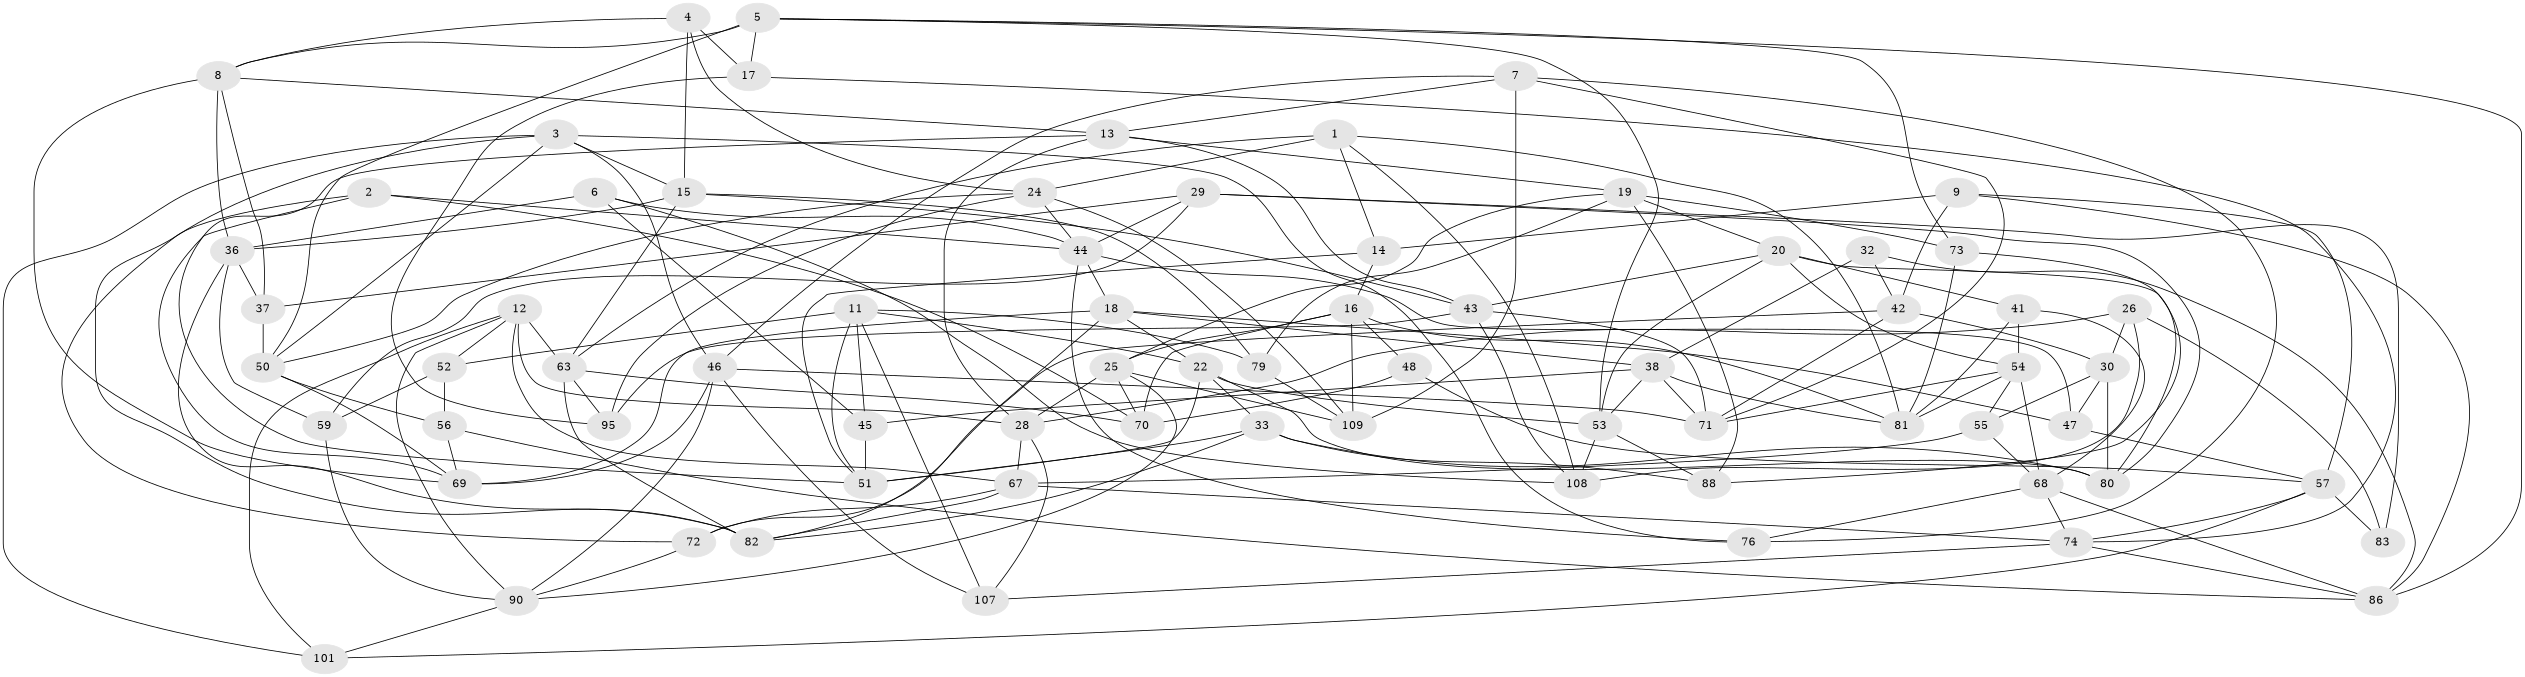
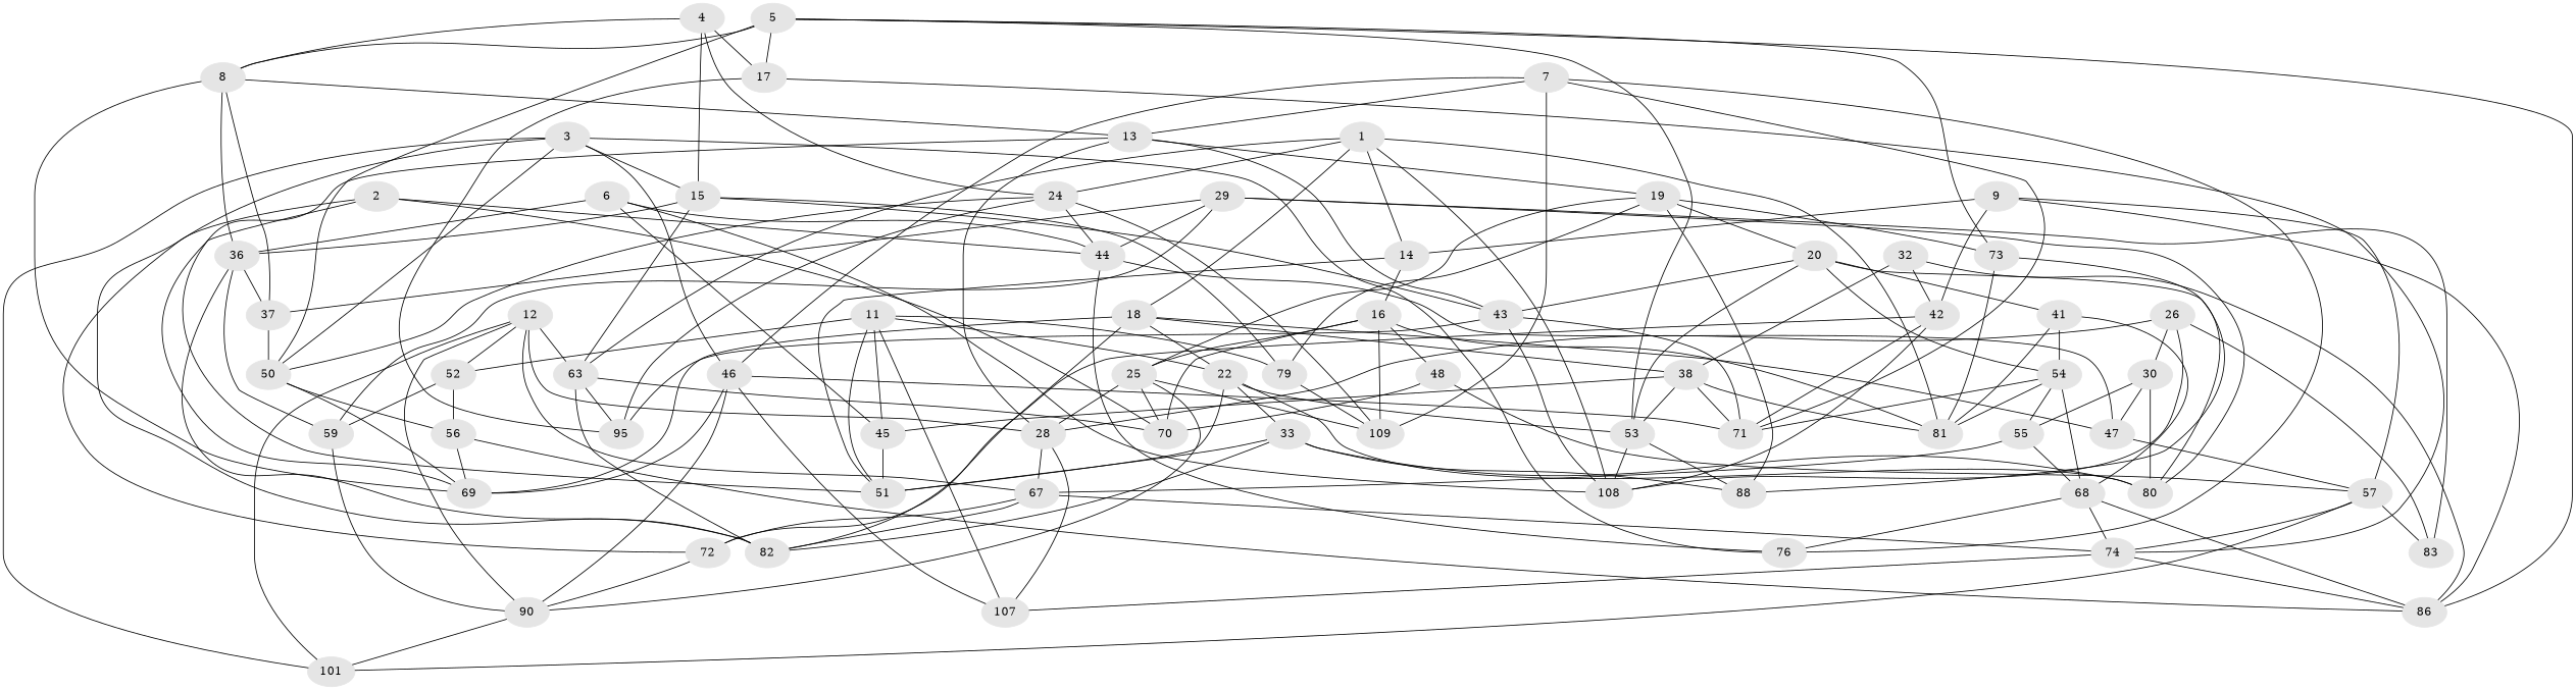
  graph {
    node [color=gray90 style=filled]
    1 [super="+34"]
    14
    18 [super="+39"]
    24 [super="+49"]
    63 [super="+98"]
    81 [super="+100"]
    108 [super="+111"]
    51 [super="+78"]
    16 [super="+40"]
    69 [super="+93"]
    n11 [label=82 super="+113"]
    22 [super="+66"]
    38 [super="+41"]
    47
    44 [super="+65"]
    50 [super="+64"]
    109 [super="+110"]
    n18 [label=95]
    70 [super="+94"]
    76
    2
    72
    90 [super="+105"]
    3 [super="+10"]
    15 [super="+103"]
    46 [super="+84"]
    101
    36 [super="+60"]
    79
    43 [super="+67"]
    71 [super="+102"]
    107
    56
    8 [super="+89"]
    13 [super="+21"]
    37
    4
    17
    74 [super="+106"]
    5 [super="+23"]
    53 [super="+97"]
    73
    86 [super="+112"]
    88
    59
    6
    45
    7 [super="+85"]
    28 [super="+91"]
    19 [super="+115"]
    9
    42 [super="+99"]
    57 [super="+58"]
    83
    11 [super="+27"]
    52
    80 [super="+95"]
    33 [super="+35"]
    12 [super="+75"]
    n60 [label=67 super="+114"]
    25 [super="+77"]
    20 [super="+96"]
    48
    n64 [label=41]
    54 [super="+61"]
    68 [super="+82"]
    55
    26
    30
    29 [super="+104"]
    32
    1 -- 14
-   44 -- 18
+   1 -- 18
    1 -- 24
    1 -- 63
    1 -- 81
    1 -- 108
    14 -- 51
    14 -- 16
    18 -- 69
    18 -- n11
    18 -- 22
    18 -- 38
    18 -- 47
    24 -- 44
    24 -- 50
    24 -- 109
    24 -- n18
    63 -- n11
    63 -- n18
    63 -- 70
    16 -- 81
    16 -- 109
    16 -- 70
    16 -- 25
    16 -- 48
    22 -- 51
    22 -- 53
    22 -- 80
    22 -- 33
    38 -- 81
    38 -- 71
    38 -- 53
    38 -- 45
    47 -- 57
    44 -- 47
    44 -- 76
    50 -- 69
    50 -- 56
    2 -- 69
    2 -- 44
    2 -- 70
    2 -- 72
    72 -- 90
    90 -- 101
    3 -- n11
    3 -- 50
    3 -- 76
    3 -- 15
    3 -- 46
    3 -- 101
    15 -- 63
    15 -- 36
    15 -- 79
    15 -- 43
    46 -- 69
    46 -- 90
    46 -- 71
    46 -- 107
    36 -- n11
    36 -- 37
    36 -- 59
    79 -- 109
    43 -- 108
    43 -- n18
    43 -- 71
    56 -- 69
    56 -- 86
    8 -- 69
    8 -- 36
    8 -- 13
    8 -- 37
    13 -- 51
    13 -- 43
    13 -- 28
    13 -- 19
    37 -- 50
    4 -- 24
    4 -- 15
    4 -- 8
    4 -- 17
    17 -- n18
    17 -- 74
    74 -- 107
    74 -- 86
    5 -- 50
    5 -- 8
    5 -- 17
    5 -- 53
    5 -- 73
    5 -- 86
    53 -- 108
    53 -- 88
    73 -- 81
    73 -- 88
    59 -- 90
    6 -- 108
    6 -- 44
    6 -- 36
    6 -- 45
    45 -- 51
    7 -- 109 [weight=2]
    7 -- 76
    7 -- 46
    7 -- 71
    7 -- 13
    28 -- 107
    28 -- n60
    19 -- 79
    19 -- 73
    19 -- 88
    19 -- 25
    19 -- 20
    9 -- 14
    9 -- 86
    9 -- 42
    9 -- 57
-   42 -- 30
+   42 -- 108
    42 -- 72
    42 -- 71
    57 -- 101
    57 -- 74
    57 -- 83
    11 -- 51
    11 -- 22
    11 -- 79
    11 -- 107
    11 -- 45
    11 -- 52
    52 -- 56
    52 -- 59
    33 -- 51
    33 -- n11
    33 -- 88
    33 -- 80 [weight=2]
    12 -- 63
    12 -- 90
    12 -- 101
    12 -- 28
    12 -- 52
    12 -- n60
    n60 -- n11
    n60 -- 72
    n60 -- 74
    25 -- 109
    25 -- 70
    25 -- 90
    25 -- 28
    20 -- 43
    20 -- 53
    20 -- 80
    20 -- n64
    20 -- 54
    48 -- 70 [weight=2]
    48 -- 57
    n64 -- 81
    n64 -- 54
    n64 -- 68
    54 -- 81
    54 -- 71
    54 -- 68
    54 -- 55
    68 -- 76
    68 -- 74
    68 -- 86
    55 -- n60
    55 -- 68
    26 -- 108
    26 -- 28
    26 -- 83
    26 -- 30
    30 -- 47
    30 -- 80
    30 -- 55
    29 -- 44
    29 -- 37
    29 -- 59
    29 -- 83 [weight=2]
    29 -- 80
    32 -- 38
    32 -- 86
    32 -- 42 [weight=2]
  }
